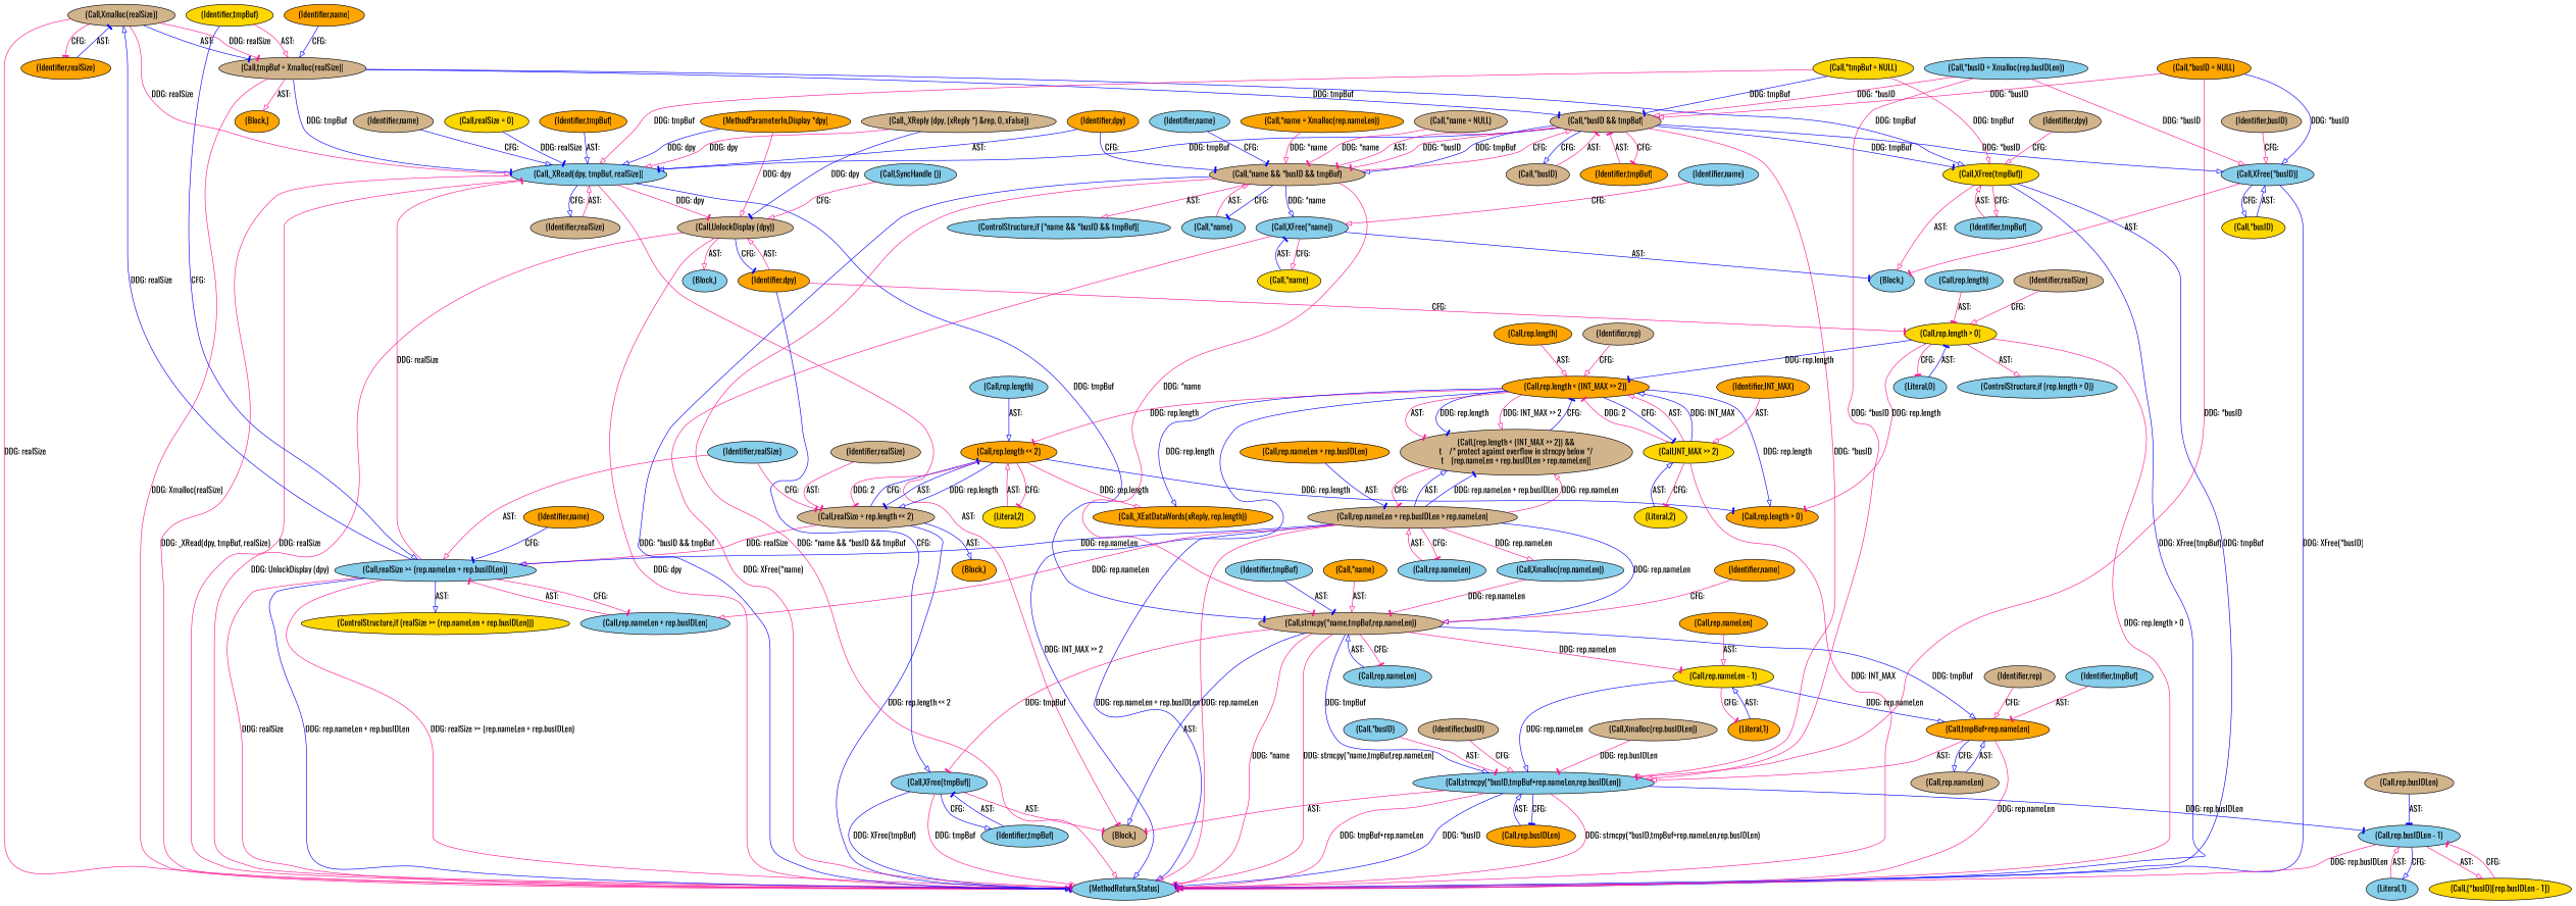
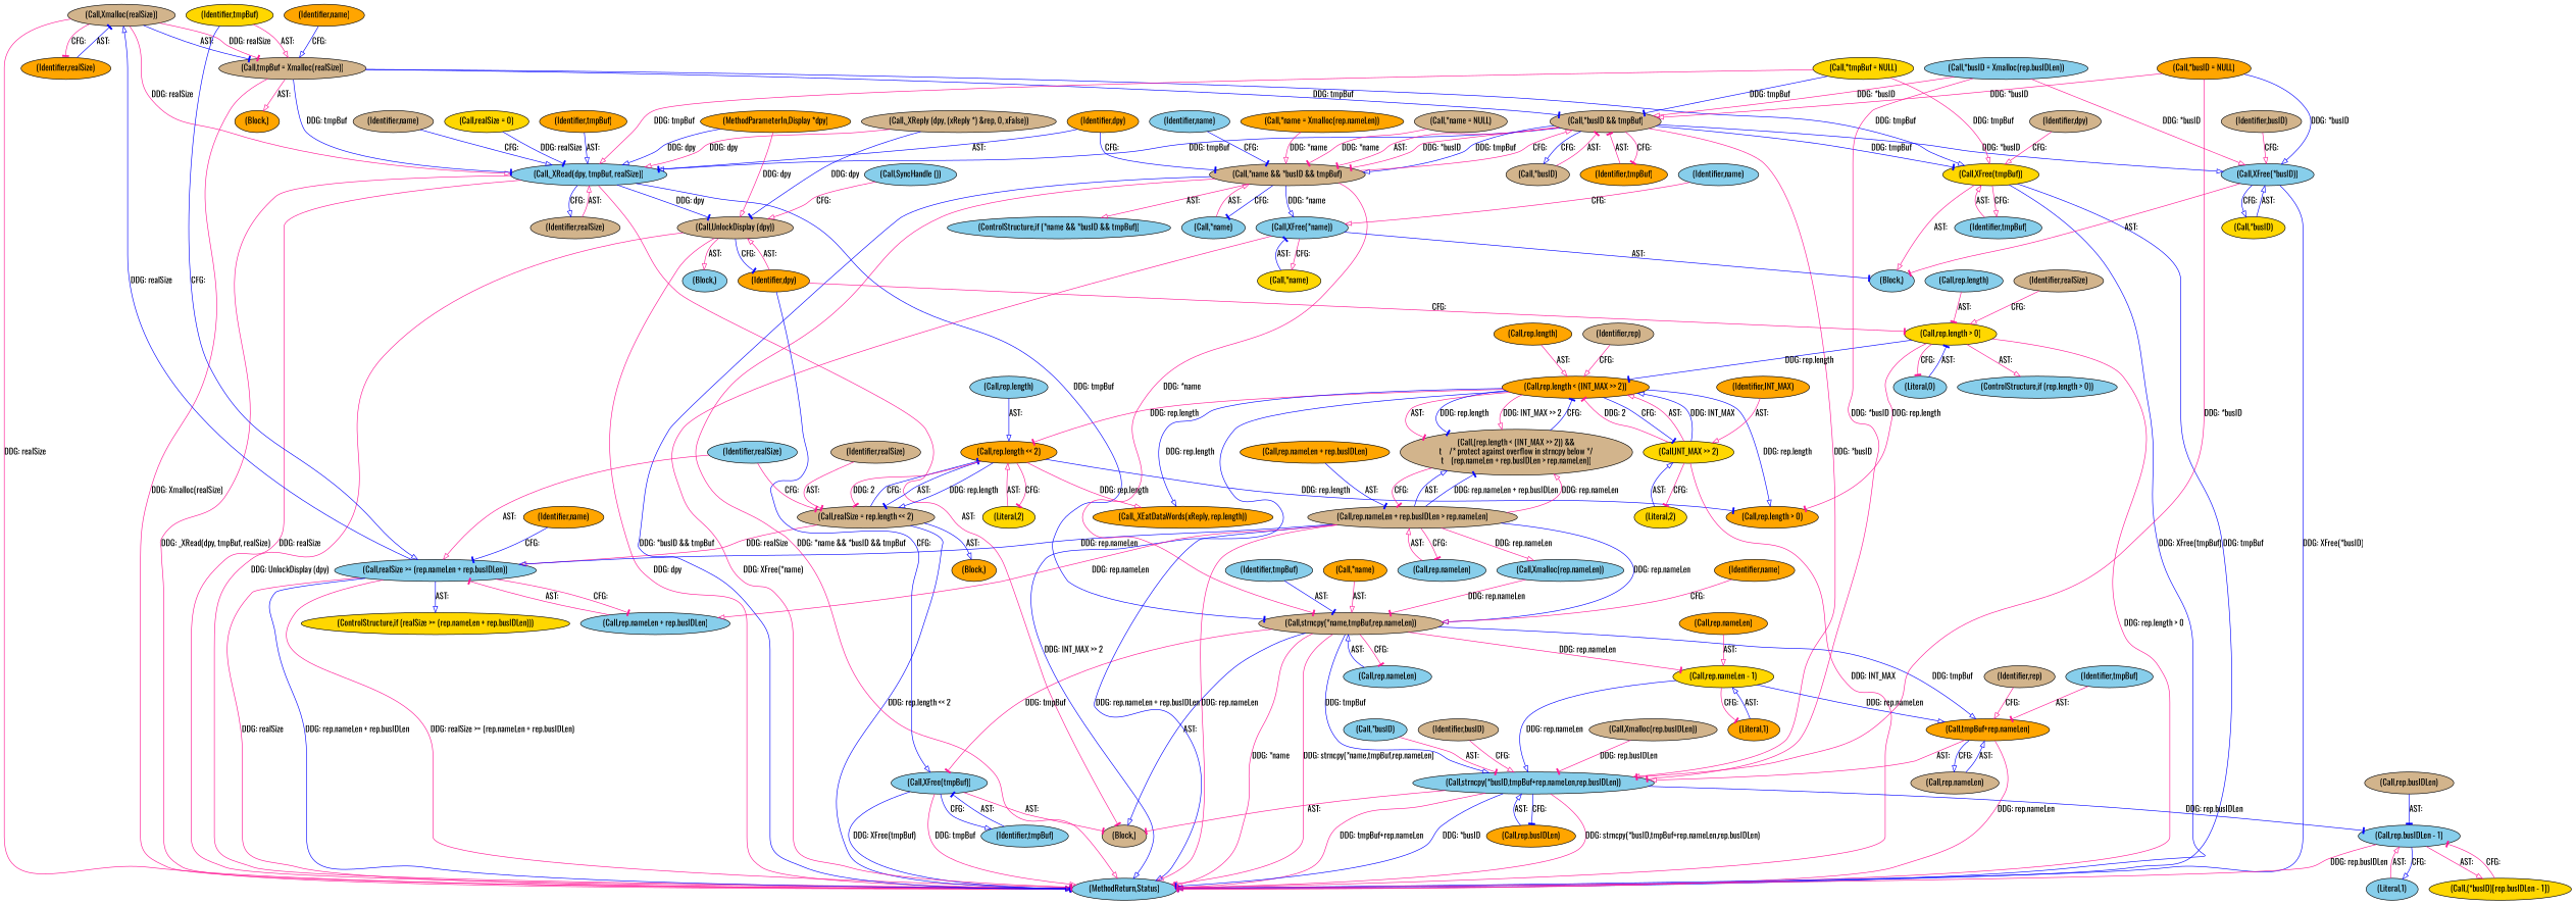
  digraph {
    fontname=Oswald
    node [fillcolor=skyblue fontname=Oswald style=filled]
    edge [arrowhead=onormal color=deeppink fontname=Oswald]
    n1 [fillcolor=tan label="(Call,Xmalloc(realSize))"]
    n2 [fillcolor=tan label="(Call,tmpBuf = Xmalloc(realSize))"]
    n3 [label="(Call,_XRead(dpy, tmpBuf, realSize))"]
    n4 [label="(MethodReturn,Status)"]
    n5 [fillcolor=orange label="(Identifier,realSize)"]
    n6 [fillcolor=tan label="(Call,*busID && tmpBuf)"]
    n7 [fillcolor=gold label="(Call,XFree(tmpBuf))"]
    n8 [fillcolor=orange label="(Block,)"]
    n9 [fillcolor=tan label="(Call,strncpy(*name,tmpBuf,rep.nameLen))"]
    n10 [fillcolor=tan label="(Block,)"]
    n11 [fillcolor=tan label="(Call,UnlockDisplay (dpy))"]
    n12 [fillcolor=tan label="(Identifier,realSize)"]
    n13 [label="(Call,realSize >= (rep.nameLen + rep.busIDLen))"]
    n14 [fillcolor=gold label="(ControlStructure,if (realSize >= (rep.nameLen + rep.busIDLen)))"]
    n15 [label="(Call,rep.nameLen + rep.busIDLen)"]
    n16 [fillcolor=tan label="(Call,realSize = rep.length << 2)"]
    n17 [fillcolor=orange label="(Call,rep.length << 2)"]
    n18 [fillcolor=orange label="(Block,)"]
    n19 [fillcolor=orange label="(Call,_XEatDataWords(xReply, rep.length))"]
    n20 [fillcolor=orange label="(Call,rep.length > 0)"]
    n21 [fillcolor=gold label="(Literal,2)"]
    n22 [fillcolor=orange label="(Call,rep.length < (INT_MAX >> 2))"]
    n23 [fillcolor=gold label="(Call,INT_MAX >> 2)"]
    n24 [fillcolor=tan label="(Call,(rep.length < (INT_MAX >> 2)) &&\n\t    /* protect against overflow in strncpy below */\n\t    (rep.nameLen + rep.busIDLen > rep.nameLen))"]
    n25 [fillcolor=gold label="(Literal,2)"]
    n26 [fillcolor=tan label="(Call,rep.nameLen + rep.busIDLen > rep.nameLen)"]
    n27 [fillcolor=gold label="(Call,rep.length > 0)"]
    n28 [label="(Literal,0)"]
    n29 [label="(ControlStructure,if (rep.length > 0))"]
    n30 [label="(Call,Xmalloc(rep.nameLen))"]
    n31 [label="(Call,rep.nameLen)"]
    n32 [label="(Call,strncpy(*busID,tmpBuf+rep.nameLen,rep.busIDLen))"]
    n33 [fillcolor=gold label="(Call,rep.nameLen - 1)"]
    n34 [fillcolor=orange label="(Call,tmpBuf+rep.nameLen)"]
    n35 [label="(Call,XFree(tmpBuf))"]
    n36 [label="(Call,rep.nameLen)"]
    n37 [fillcolor=tan label="(Call,*name && *busID && tmpBuf)"]
    n38 [label="(Call,XFree(*busID))"]
    n39 [fillcolor=tan label="(Call,*busID)"]
    n40 [fillcolor=orange label="(Identifier,tmpBuf)"]
    n41 [label="(Block,)"]
    n42 [label="(Identifier,tmpBuf)"]
    n43 [label="(Call,XFree(*name))"]
    n44 [label="(ControlStructure,if (*name && *busID && tmpBuf))"]
    n45 [label="(Call,*name)"]
    n46 [label="(Call,rep.busIDLen - 1)"]
    n47 [fillcolor=orange label="(Call,rep.busIDLen)"]
    n48 [fillcolor=gold label="(Call,*busID)"]
    n49 [fillcolor=gold label="(Call,*name)"]
    n50 [fillcolor=orange label="(Literal,1)"]
    n51 [fillcolor=tan label="(Call,rep.nameLen)"]
    n52 [label="(Identifier,tmpBuf)"]
    n53 [fillcolor=gold label="(Call,(*busID)[rep.busIDLen - 1])"]
    n54 [label="(Literal,1)"]
    n55 [fillcolor=orange label="(Identifier,dpy)"]
    n56 [label="(Block,)"]
    n57 [fillcolor=tan label="(Identifier,dpy)"]
    n58 [fillcolor=tan label="(Call,_XReply (dpy, (xReply *) &rep, 0, xFalse))"]
    n59 [fillcolor=orange label="(Call,rep.length)"]
    n60 [label="(Call,SyncHandle ())"]
    n61 [fillcolor=gold label="(Call,*tmpBuf = NULL)"]
    n62 [label="(Call,rep.length)"]
    n63 [fillcolor=orange label="(Call,rep.nameLen + rep.busIDLen)"]
    n64 [fillcolor=tan label="(Identifier,rep)"]
    n65 [fillcolor=tan label="(Identifier,name)"]
    n66 [label="(Call,*busID = Xmalloc(rep.busIDLen))"]
    n67 [fillcolor=tan label="(Identifier,rep)"]
    n68 [fillcolor=orange label="(Identifier,dpy)"]
    n69 [fillcolor=orange label="(Identifier,name)"]
    n70 [label="(Call,*busID)"]
    n71 [fillcolor=tan label="(Identifier,realSize)"]
    n72 [fillcolor=orange label="(Call,rep.nameLen)"]
    n73 [fillcolor=orange label="(Identifier,name)"]
    n74 [fillcolor=tan label="(Identifier,busID)"]
    n75 [label="(Identifier,tmpBuf)"]
    n76 [label="(Call,rep.length)"]
    n77 [label="(Identifier,tmpBuf)"]
    n78 [label="(Identifier,name)"]
    n79 [fillcolor=gold label="(Call,realSize = 0)"]
    n80 [fillcolor=orange label="(Identifier,tmpBuf)"]
    n81 [fillcolor=orange label="(Identifier,name)"]
    n82 [label="(Identifier,realSize)"]
    n83 [fillcolor=orange label="(MethodParameterIn,Display *dpy)"]
    n84 [fillcolor=tan label="(Identifier,busID)"]
    n85 [fillcolor=orange label="(Call,*busID = NULL)"]
    n86 [fillcolor=tan label="(Call,rep.busIDLen)"]
    n87 [fillcolor=orange label="(Call,*name)"]
    n88 [fillcolor=gold label="(Identifier,tmpBuf)"]
    n89 [fillcolor=tan label="(Call,*name = NULL)"]
    n90 [fillcolor=orange label="(Identifier,INT_MAX)"]
    n91 [label="(Identifier,name)"]
    n92 [fillcolor=orange label="(Call,*name = Xmalloc(rep.nameLen))"]
    n93 [fillcolor=tan label="(Call,Xmalloc(rep.busIDLen))"]
    n94 [fillcolor=tan label="(Identifier,realSize)"]
    n1 -> n2 [arrowhead=tee color=blue label="AST: "]
    n1 -> n2 [arrowhead=tee label="DDG: realSize"]
    n1 -> n3 [label="DDG: realSize"]
    n1 -> n4 [arrowhead=tee label="DDG: realSize"]
    n1 -> n5 [arrowhead=tee label="CFG: "]
    n2 -> n3 [arrowhead=tee color=blue label="DDG: tmpBuf"]
    n2 -> n4 [label="DDG: Xmalloc(realSize)"]
    n2 -> n6 [arrowhead=tee color=blue label="DDG: tmpBuf"]
    n2 -> n7 [color=blue label="DDG: tmpBuf"]
    n2 -> n8 [label="AST: "]
    n3 -> n4 [arrowhead=tee label="DDG: _XRead(dpy, tmpBuf, realSize)"]
    n3 -> n4 [label="DDG: realSize"]
    n3 -> n9 [arrowhead=tee color=blue label="DDG: tmpBuf"]
    n3 -> n10 [arrowhead=tee label="AST: "]
-   n3 -> n11 [arrowhead=tee label="DDG: dpy"]
+   n3 -> n11 [arrowhead=tee color=blue label="DDG: dpy"]
    n3 -> n12 [color=blue label="CFG: "]
    n5 -> n1 [arrowhead=tee color=blue label="AST: "]
    n6 -> n3 [color=blue label="DDG: tmpBuf"]
    n6 -> n7 [arrowhead=tee color=blue label="DDG: tmpBuf"]
    n6 -> n32 [label="DDG: *busID"]
    n6 -> n37 [arrowhead=tee label="AST: "]
    n6 -> n37 [arrowhead=tee label="DDG: *busID"]
    n6 -> n37 [color=blue label="DDG: tmpBuf"]
    n6 -> n38 [color=blue label="DDG: *busID"]
    n6 -> n39 [color=blue label="CFG: "]
    n6 -> n40 [arrowhead=tee label="CFG: "]
    n7 -> n4 [arrowhead=tee color=blue label="DDG: XFree(tmpBuf)"]
    n7 -> n4 [arrowhead=tee color=blue label="DDG: tmpBuf"]
    n7 -> n41 [label="AST: "]
    n7 -> n42 [label="CFG: "]
    n9 -> n4 [arrowhead=tee label="DDG: *name"]
    n9 -> n4 [label="DDG: strncpy(*name,tmpBuf,rep.nameLen)"]
    n9 -> n10 [color=blue label="AST: "]
    n9 -> n32 [color=blue label="DDG: tmpBuf"]
    n9 -> n33 [arrowhead=tee label="DDG: rep.nameLen"]
    n9 -> n34 [color=blue label="DDG: tmpBuf"]
    n9 -> n35 [arrowhead=tee label="DDG: tmpBuf"]
    n9 -> n36 [arrowhead=tee label="CFG: "]
    n11 -> n4 [label="DDG: dpy"]
    n11 -> n4 [arrowhead=tee label="DDG: UnlockDisplay (dpy)"]
    n11 -> n55 [arrowhead=tee color=blue label="CFG: "]
    n11 -> n56 [label="AST: "]
    n12 -> n3 [label="AST: "]
    n13 -> n1 [color=blue label="DDG: realSize"]
-   n13 -> n3 [arrowhead=tee label="DDG: realSize"]
    n13 -> n4 [arrowhead=tee label="DDG: realSize"]
    n13 -> n4 [color=blue label="DDG: rep.nameLen + rep.busIDLen"]
    n13 -> n4 [arrowhead=tee label="DDG: realSize >= (rep.nameLen + rep.busIDLen)"]
    n13 -> n14 [color=blue label="AST: "]
    n13 -> n15 [arrowhead=tee label="CFG: "]
    n15 -> n13 [arrowhead=tee label="AST: "]
    n16 -> n4 [arrowhead=tee color=blue label="DDG: rep.length << 2"]
    n16 -> n13 [label="DDG: realSize"]
    n16 -> n17 [arrowhead=tee color=blue label="CFG: "]
    n16 -> n18 [color=blue label="AST: "]
    n17 -> n16 [arrowhead=tee color=blue label="AST: "]
    n17 -> n16 [color=blue label="DDG: rep.length"]
    n17 -> n16 [arrowhead=tee label="DDG: 2"]
    n17 -> n19 [label="DDG: rep.length"]
    n17 -> n20 [arrowhead=tee color=blue label="DDG: rep.length"]
    n17 -> n21 [arrowhead=tee label="CFG: "]
    n21 -> n17 [label="AST: "]
    n22 -> n4 [color=blue label="DDG: INT_MAX >> 2"]
    n22 -> n17 [arrowhead=tee label="DDG: rep.length"]
    n22 -> n19 [color=blue label="DDG: rep.length"]
    n22 -> n20 [color=blue label="DDG: rep.length"]
    n22 -> n23 [arrowhead=tee color=blue label="CFG: "]
    n22 -> n24 [arrowhead=tee label="AST: "]
    n22 -> n24 [arrowhead=tee color=blue label="DDG: rep.length"]
    n22 -> n24 [label="DDG: INT_MAX >> 2"]
    n23 -> n4 [label="DDG: INT_MAX"]
    n23 -> n22 [label="AST: "]
    n23 -> n22 [color=blue label="DDG: INT_MAX"]
    n23 -> n22 [arrowhead=tee label="DDG: 2"]
    n23 -> n25 [arrowhead=tee label="CFG: "]
    n24 -> n22 [arrowhead=tee color=blue label="CFG: "]
    n24 -> n26 [arrowhead=tee label="CFG: "]
    n25 -> n23 [color=blue label="AST: "]
    n26 -> n4 [color=blue label="DDG: rep.nameLen + rep.busIDLen"]
    n26 -> n4 [label="DDG: rep.nameLen"]
    n26 -> n9 [color=blue label="DDG: rep.nameLen"]
    n26 -> n13 [color=blue label="DDG: rep.nameLen"]
    n26 -> n15 [label="DDG: rep.nameLen"]
    n26 -> n24 [color=blue label="AST: "]
    n26 -> n24 [arrowhead=tee color=blue label="DDG: rep.nameLen + rep.busIDLen"]
    n26 -> n24 [label="DDG: rep.nameLen"]
    n26 -> n30 [label="DDG: rep.nameLen"]
    n26 -> n31 [arrowhead=tee label="CFG: "]
    n27 -> n4 [arrowhead=tee label="DDG: rep.length > 0"]
    n27 -> n20 [arrowhead=tee label="DDG: rep.length"]
    n27 -> n22 [arrowhead=tee color=blue label="DDG: rep.length"]
    n27 -> n28 [arrowhead=tee label="CFG: "]
    n27 -> n29 [label="AST: "]
    n28 -> n27 [arrowhead=tee color=blue label="AST: "]
    n30 -> n9 [arrowhead=tee label="DDG: rep.nameLen"]
    n31 -> n26 [label="AST: "]
    n32 -> n4 [label="DDG: tmpBuf+rep.nameLen"]
    n32 -> n4 [arrowhead=tee color=blue label="DDG: *busID"]
    n32 -> n4 [arrowhead=tee label="DDG: strncpy(*busID,tmpBuf+rep.nameLen,rep.busIDLen)"]
    n32 -> n10 [arrowhead=tee label="AST: "]
    n32 -> n46 [arrowhead=tee color=blue label="DDG: rep.busIDLen"]
    n32 -> n47 [arrowhead=tee color=blue label="CFG: "]
    n33 -> n32 [color=blue label="DDG: rep.nameLen"]
    n33 -> n34 [color=blue label="DDG: rep.nameLen"]
    n33 -> n50 [arrowhead=tee label="CFG: "]
    n34 -> n4 [label="DDG: rep.nameLen"]
    n34 -> n32 [label="AST: "]
    n34 -> n51 [color=blue label="CFG: "]
    n35 -> n4 [arrowhead=tee color=blue label="DDG: XFree(tmpBuf)"]
    n35 -> n4 [label="DDG: tmpBuf"]
    n35 -> n10 [arrowhead=tee label="AST: "]
    n35 -> n52 [color=blue label="CFG: "]
    n36 -> n9 [color=blue label="AST: "]
    n37 -> n4 [label="DDG: *name && *busID && tmpBuf"]
    n37 -> n4 [color=blue label="DDG: *busID && tmpBuf"]
    n37 -> n6 [label="CFG: "]
    n37 -> n9 [arrowhead=tee label="DDG: *name"]
    n37 -> n43 [color=blue label="DDG: *name"]
    n37 -> n44 [label="AST: "]
    n37 -> n45 [arrowhead=tee color=blue label="CFG: "]
    n38 -> n4 [color=blue label="DDG: XFree(*busID)"]
    n38 -> n41 [arrowhead=tee label="AST: "]
    n38 -> n48 [color=blue label="CFG: "]
    n39 -> n6 [arrowhead=tee label="AST: "]
    n40 -> n6 [arrowhead=tee label="AST: "]
    n42 -> n7 [label="AST: "]
    n43 -> n4 [arrowhead=tee label="DDG: XFree(*name)"]
    n43 -> n41 [arrowhead=tee color=blue label="AST: "]
    n43 -> n49 [label="CFG: "]
    n45 -> n37 [label="AST: "]
    n46 -> n4 [label="DDG: rep.busIDLen"]
    n46 -> n53 [label="AST: "]
    n46 -> n54 [color=blue label="CFG: "]
    n47 -> n32 [color=blue label="AST: "]
    n48 -> n38 [color=blue label="AST: "]
    n49 -> n43 [arrowhead=tee color=blue label="AST: "]
    n50 -> n33 [color=blue label="AST: "]
    n51 -> n34 [color=blue label="AST: "]
    n52 -> n35 [arrowhead=tee color=blue label="AST: "]
    n53 -> n46 [arrowhead=tee label="CFG: "]
    n54 -> n46 [label="AST: "]
    n55 -> n11 [label="AST: "]
    n55 -> n27 [arrowhead=tee label="CFG: "]
    n55 -> n35 [color=blue label="CFG: "]
    n57 -> n7 [label="CFG: "]
    n58 -> n3 [label="DDG: dpy"]
    n58 -> n11 [arrowhead=tee color=blue label="DDG: dpy"]
    n59 -> n22 [label="AST: "]
    n60 -> n11 [label="CFG: "]
    n61 -> n3 [label="DDG: tmpBuf"]
    n61 -> n6 [arrowhead=tee color=blue label="DDG: tmpBuf"]
    n61 -> n7 [label="DDG: tmpBuf"]
    n62 -> n27 [arrowhead=tee label="AST: "]
    n63 -> n26 [arrowhead=tee color=blue label="AST: "]
    n64 -> n34 [label="CFG: "]
    n65 -> n3 [color=blue label="CFG: "]
    n66 -> n6 [label="DDG: *busID"]
-   n66 -> n32 [label="DDG: *busID"]
+   n66 -> n32 [arrowhead=tee label="DDG: *busID"]
    n66 -> n38 [label="DDG: *busID"]
    n67 -> n22 [label="CFG: "]
    n68 -> n3 [arrowhead=tee color=blue label="AST: "]
    n68 -> n37 [arrowhead=tee color=blue label="CFG: "]
    n69 -> n9 [label="CFG: "]
    n70 -> n32 [arrowhead=tee label="AST: "]
    n71 -> n27 [label="CFG: "]
    n72 -> n33 [label="AST: "]
    n73 -> n2 [color=blue label="CFG: "]
    n74 -> n38 [label="CFG: "]
    n75 -> n9 [arrowhead=tee color=blue label="AST: "]
    n76 -> n17 [color=blue label="AST: "]
    n77 -> n34 [arrowhead=tee label="AST: "]
    n78 -> n43 [label="CFG: "]
    n79 -> n3 [arrowhead=tee color=blue label="DDG: realSize"]
    n80 -> n3 [color=blue label="AST: "]
    n81 -> n13 [arrowhead=tee color=blue label="CFG: "]
    n82 -> n13 [label="AST: "]
    n82 -> n16 [arrowhead=tee label="CFG: "]
    n83 -> n3 [color=blue label="DDG: dpy"]
    n83 -> n11 [label="DDG: dpy"]
    n84 -> n32 [label="CFG: "]
    n85 -> n6 [label="DDG: *busID"]
    n85 -> n32 [arrowhead=tee label="DDG: *busID"]
    n85 -> n38 [color=blue label="DDG: *busID"]
    n86 -> n46 [arrowhead=tee color=blue label="AST: "]
    n87 -> n9 [label="AST: "]
    n88 -> n2 [label="AST: "]
    n88 -> n13 [color=blue label="CFG: "]
    n89 -> n37 [arrowhead=tee label="DDG: *name"]
    n90 -> n23 [label="AST: "]
    n91 -> n37 [arrowhead=tee color=blue label="CFG: "]
    n92 -> n37 [label="DDG: *name"]
    n93 -> n32 [arrowhead=tee label="DDG: rep.busIDLen"]
    n94 -> n16 [arrowhead=tee label="AST: "]
  }
